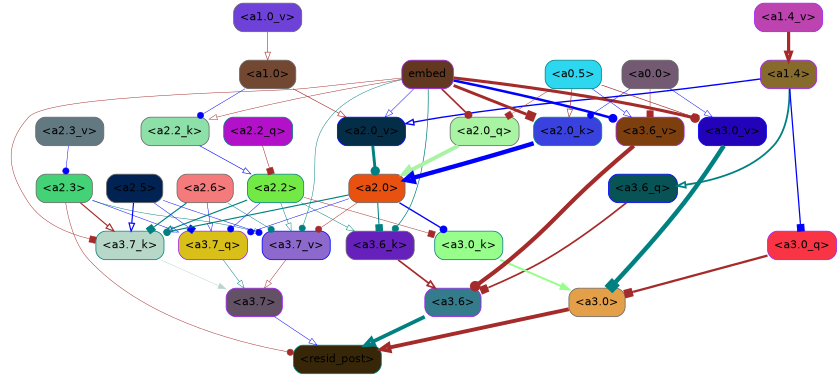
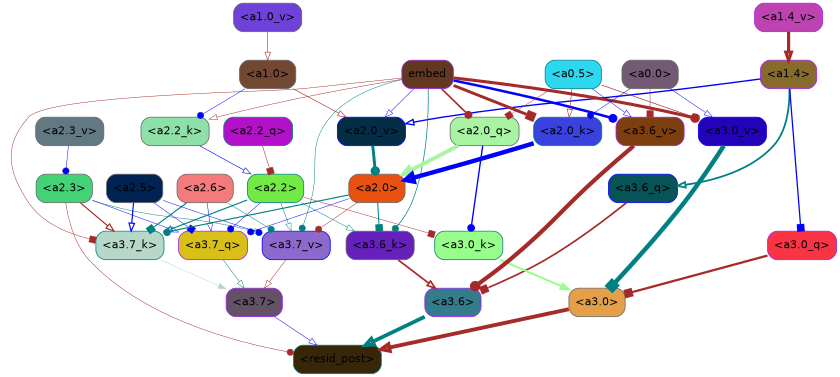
  strict digraph {
    splines=true
    node [color=gray40 fontname=Helvetica shape=box style="filled, rounded"]
    edge [arrowhead=onormal color=brown penwidth=0.6 style=bold]
    "<a3.7>" [color=purple fillcolor="#635265"]
    "<resid_post>" [color=teal fillcolor="#372708"]
    "<a3.6>" [color=purple fillcolor="#347b8b"]
    "<a3.0>" [fillcolor="#e49f49"]
    "<a2.3>" [fillcolor="#43d376"]
    "<a3.7_q>" [color=purple fillcolor="#d8c018"]
    "<a3.7_k>" [color=teal fillcolor="#b7d8c8"]
    "<a3.7_v>" [color=blue fillcolor="#8d69ce"]
    "<a3.6_q>" [color=blue fillcolor="#075356"]
    "<a3.0_q>" [color=purple fillcolor="#f83445"]
    "<a3.6_k>" [fillcolor="#6620bc"]
    "<a3.0_k>" [color=teal fillcolor="#97fe8b"]
    "<a3.6_v>" [color=purple fillcolor="#7e3f0f"]
    "<a3.0_v>" [color=blue fillcolor="#2303b9"]
    "<a2.6>" [fillcolor="#f57a7c"]
    "<a2.5>" [fillcolor="#012353"]
    "<a2.2>" [color=teal fillcolor="#72e944"]
    "<a2.0>" [fillcolor="#e8510f"]
    "<a1.4>" [color=purple fillcolor="#866b2d"]
    "<a2.0_v>" [color=blue fillcolor="#042e48"]
    embed [color=purple fillcolor="#623920"]
    "<a2.0_q>" [fillcolor="#a8f4a3"]
    "<a2.2_k>" [fillcolor="#8ee0a9"]
    "<a2.0_k>" [color=teal fillcolor="#3942de"]
    "<a0.5>" [color=teal fillcolor="#2cd7ef"]
    "<a0.0>" [fillcolor="#735971"]
    "<a2.2_q>" [color=teal fillcolor="#b311c9"]
    "<a2.3_v>" [fillcolor="#637982"]
    "<a1.0>" [fillcolor="#734833"]
    "<a1.4_v>" [color=purple fillcolor="#bd44b0"]
    "<a1.0_v>" [fillcolor="#6e41d9"]
    "<a3.7>" -> "<resid_post>" [color=blue]
    "<a3.6>" -> "<resid_post>" [color=teal penwidth=4.746312499046326]
    "<a3.0>" -> "<resid_post>" [penwidth=4.896343111991882 style=solid]
    "<a2.3>" -> "<resid_post>" [arrowhead=dot]
    "<a2.3>" -> "<a3.7_q>" [color=blue]
    "<a2.3>" -> "<a3.7_k>" [penwidth=1.467104621231556]
    "<a2.3>" -> "<a3.7_v>" [color=teal]
    "<a3.7_q>" -> "<a3.7>" [color=teal style=solid]
    "<a3.7_k>" -> "<a3.7>" [color="#b7d8c8" arrowhead="" style=""]
    "<a3.7_v>" -> "<a3.7>"
    "<a3.6_q>" -> "<a3.6>" [arrowhead=box penwidth=2.160832464694977]
    "<a3.0_q>" -> "<a3.0>" [arrowhead=box penwidth=2.870753765106201 style=solid]
    "<a3.6_k>" -> "<a3.6>" [penwidth=2.13908451795578]
    "<a3.0_k>" -> "<a3.0>" [color="#97fe8b" penwidth=2.520303964614868 arrowhead="" style=""]
    "<a3.6_v>" -> "<a3.6>" [arrowhead=dot penwidth=5.297133803367615]
    "<a3.0_v>" -> "<a3.0>" [arrowhead=box color=teal penwidth=5.680712580680847]
    "<a2.6>" -> "<a3.7_q>" [color=blue]
    "<a2.6>" -> "<a3.7_k>" [arrowhead=box color=teal penwidth=1.4453159049153328 style=solid]
    "<a2.6>" -> "<a3.7_v>" [arrowhead=dot color=teal]
    "<a2.5>" -> "<a3.7_q>" [arrowhead=box color=blue style=solid]
    "<a2.5>" -> "<a3.7_k>" [color=blue penwidth=1.4526091292500496 style=solid]
    "<a2.5>" -> "<a3.7_v>" [arrowhead=dot color=blue style=solid]
    "<a2.2>" -> "<a3.7_q>" [arrowhead=dot color=blue]
    "<a2.2>" -> "<a3.7_k>" [color=teal penwidth=1.4310357049107552 style=solid]
    "<a2.2>" -> "<a3.7_v>" [color=teal]
    "<a2.2>" -> "<a3.6_k>" [color=teal]
    "<a2.2>" -> "<a3.0_k>" [arrowhead=box style=solid]
    "<a2.0>" -> "<a3.7_q>" [arrowhead=dot color=blue]
    "<a2.0>" -> "<a3.7_k>" [arrowhead=dot color=teal penwidth=1.4314699843525887]
    "<a2.0>" -> "<a3.7_v>" [arrowhead=dot style=solid]
    "<a2.0>" -> "<a3.6_k>" [arrowhead=box color=teal penwidth=1.2950235605239868 style=solid]
-   "<a2.0>" -> "<a3.0_k>" [arrowhead=dot color=blue penwidth=1.712992787361145 style=solid]
+   "<a2.0_q>" -> "<a3.0_k>" [arrowhead=dot color=blue penwidth=1.712992787361145 style=solid]
    "<a1.4>" -> "<a3.6_q>" [color=teal penwidth=2.2719132900238037]
    "<a1.4>" -> "<a3.0_q>" [arrowhead=box color=blue penwidth=1.5932877659797668 style=solid]
    "<a1.4>" -> "<a2.0_v>" [color=blue penwidth=1.7291951477527618]
    "<a2.0_v>" -> "<a2.0>" [arrowhead=dot color=teal penwidth=3.7102378383278847]
    embed -> "<a3.7_k>" [arrowhead=box]
    embed -> "<a3.7_v>" [arrowhead=dot color=teal]
    embed -> "<a3.6_k>" [arrowhead=dot color=teal penwidth=0.891706109046936]
    embed -> "<a3.6_v>" [arrowhead=dot color=blue penwidth=3.1766927242279053 style=solid]
    embed -> "<a3.0_v>" [arrowhead=dot penwidth=3.9005755856633186 style=solid]
    embed -> "<a2.0_v>" [color=blue]
    embed -> "<a2.0_q>" [arrowhead=dot penwidth=2.0615941286087036 style=solid]
    embed -> "<a2.2_k>" [style=solid]
    embed -> "<a2.0_k>" [arrowhead=box penwidth=3.732139825820923 style=solid]
    "<a2.0_q>" -> "<a2.0>" [color="#a8f4a3" penwidth=4.966194009408355 arrowhead="" style=""]
    "<a2.2_k>" -> "<a2.2>" [color=blue penwidth=0.7399393804371357 style=solid]
    "<a2.0_k>" -> "<a2.0>" [color=blue penwidth=5.5817058570683 style=solid]
    "<a0.5>" -> "<a3.6_v>" [color=blue style=solid]
    "<a0.5>" -> "<a3.0_v>" [arrowhead=box penwidth=0.8493617177009583]
    "<a0.5>" -> "<a2.0_q>" [arrowhead=box style=solid]
    "<a0.5>" -> "<a2.0_k>" [penwidth=0.7637084722518921 style=solid]
    "<a0.0>" -> "<a3.6_v>" [arrowhead=box style=solid]
    "<a0.0>" -> "<a3.0_v>" [color=blue]
    "<a0.0>" -> "<a2.0_k>" [arrowhead=dot color=blue]
    "<a2.2_q>" -> "<a2.2>" [arrowhead=box penwidth=0.6677633281797171 style=solid]
    "<a2.3_v>" -> "<a2.3>" [arrowhead=dot color=blue]
    "<a1.0>" -> "<a2.0_v>" [penwidth=0.7823128998279572 style=solid]
    "<a1.0>" -> "<a2.2_k>" [arrowhead=dot color=blue style=solid]
    "<a1.4_v>" -> "<a1.4>" [penwidth=4.028138041496277]
    "<a1.0_v>" -> "<a1.0>" [penwidth=0.7187004089355469]
  }
